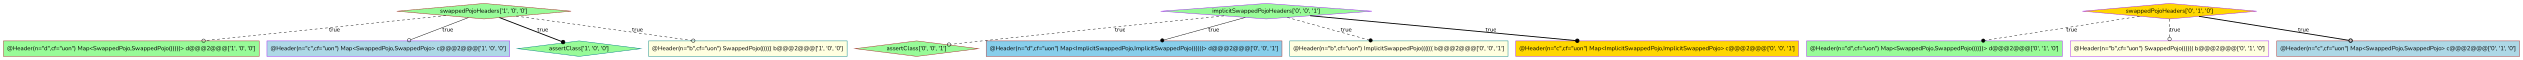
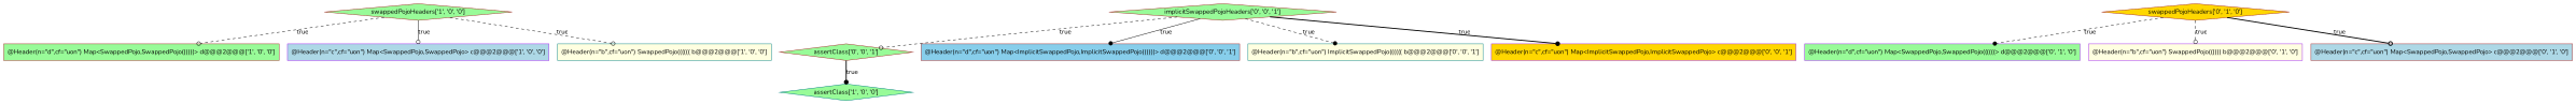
  digraph {
    fontname=Nunito
    node [color=brown fillcolor=palegreen fontname=Nunito shape=box style=filled]
    edge [arrowhead=odot fontname=Nunito style=dashed]
    n1 [label="@Header(n=\"d\",cf=\"uon\") Map<SwappedPojo,SwappedPojo((((((> d@@@2@@@['1', '0', '0']"]
    n2 [label="swappedPojoHeaders['1', '0', '0']" shape=diamond]
    n3 [color=purple fillcolor=lightblue label="@Header(n=\"c\",cf=\"uon\") Map<SwappedPojo,SwappedPojo> c@@@2@@@['1', '0', '0']"]
    n4 [color=teal label="assertClass['1', '0', '0']" shape=diamond]
    n5 [color=teal fillcolor=lightyellow label="@Header(n=\"b\",cf=\"uon\") SwappedPojo(((((( b@@@2@@@['1', '0', '0']"]
    n6 [label="assertClass['0', '0', '1']" shape=diamond]
    n7 [fillcolor=skyblue label="@Header(n=\"d\",cf=\"uon\") Map<ImplicitSwappedPojo,ImplicitSwappedPojo((((((> d@@@2@@@['0', '0', '1']"]
-   n8 [color=purple fillcolor=gold label="swappedPojoHeaders['0', '1', '0']" shape=diamond]
+   n8 [fillcolor=gold label="swappedPojoHeaders['0', '1', '0']" shape=diamond]
    n9 [color=purple label="@Header(n=\"d\",cf=\"uon\") Map<SwappedPojo,SwappedPojo((((((> d@@@2@@@['0', '1', '0']"]
    n10 [color=purple fillcolor=lightyellow label="@Header(n=\"b\",cf=\"uon\") SwappedPojo(((((( b@@@2@@@['0', '1', '0']"]
    n11 [fillcolor=lightblue label="@Header(n=\"c\",cf=\"uon\") Map<SwappedPojo,SwappedPojo> c@@@2@@@['0', '1', '0']"]
    n12 [color=teal fillcolor=lightyellow label="@Header(n=\"b\",cf=\"uon\") ImplicitSwappedPojo(((((( b@@@2@@@['0', '0', '1']"]
-   n13 [color=purple label="implicitSwappedPojoHeaders['0', '0', '1']" shape=diamond]
+   n13 [label="implicitSwappedPojoHeaders['0', '0', '1']" shape=diamond]
    n14 [color=purple fillcolor=gold label="@Header(n=\"c\",cf=\"uon\") Map<ImplicitSwappedPojo,ImplicitSwappedPojo> c@@@2@@@['0', '0', '1']"]
    n2 -> n1 [label=true]
    n2 -> n3 [label=true style=solid]
-   n2 -> n4 [arrowhead=dot label=true style=bold]
+   n6 -> n4 [arrowhead=dot label=true style=bold]
    n2 -> n5 [label=true]
    n8 -> n9 [arrowhead=dot label=true]
    n8 -> n10 [label=true]
    n8 -> n11 [label=true style=bold]
    n13 -> n6 [label=true]
    n13 -> n7 [arrowhead=dot label=true style=solid]
    n13 -> n12 [arrowhead=dot label=true]
    n13 -> n14 [arrowhead=dot label=true style=bold]
  }
